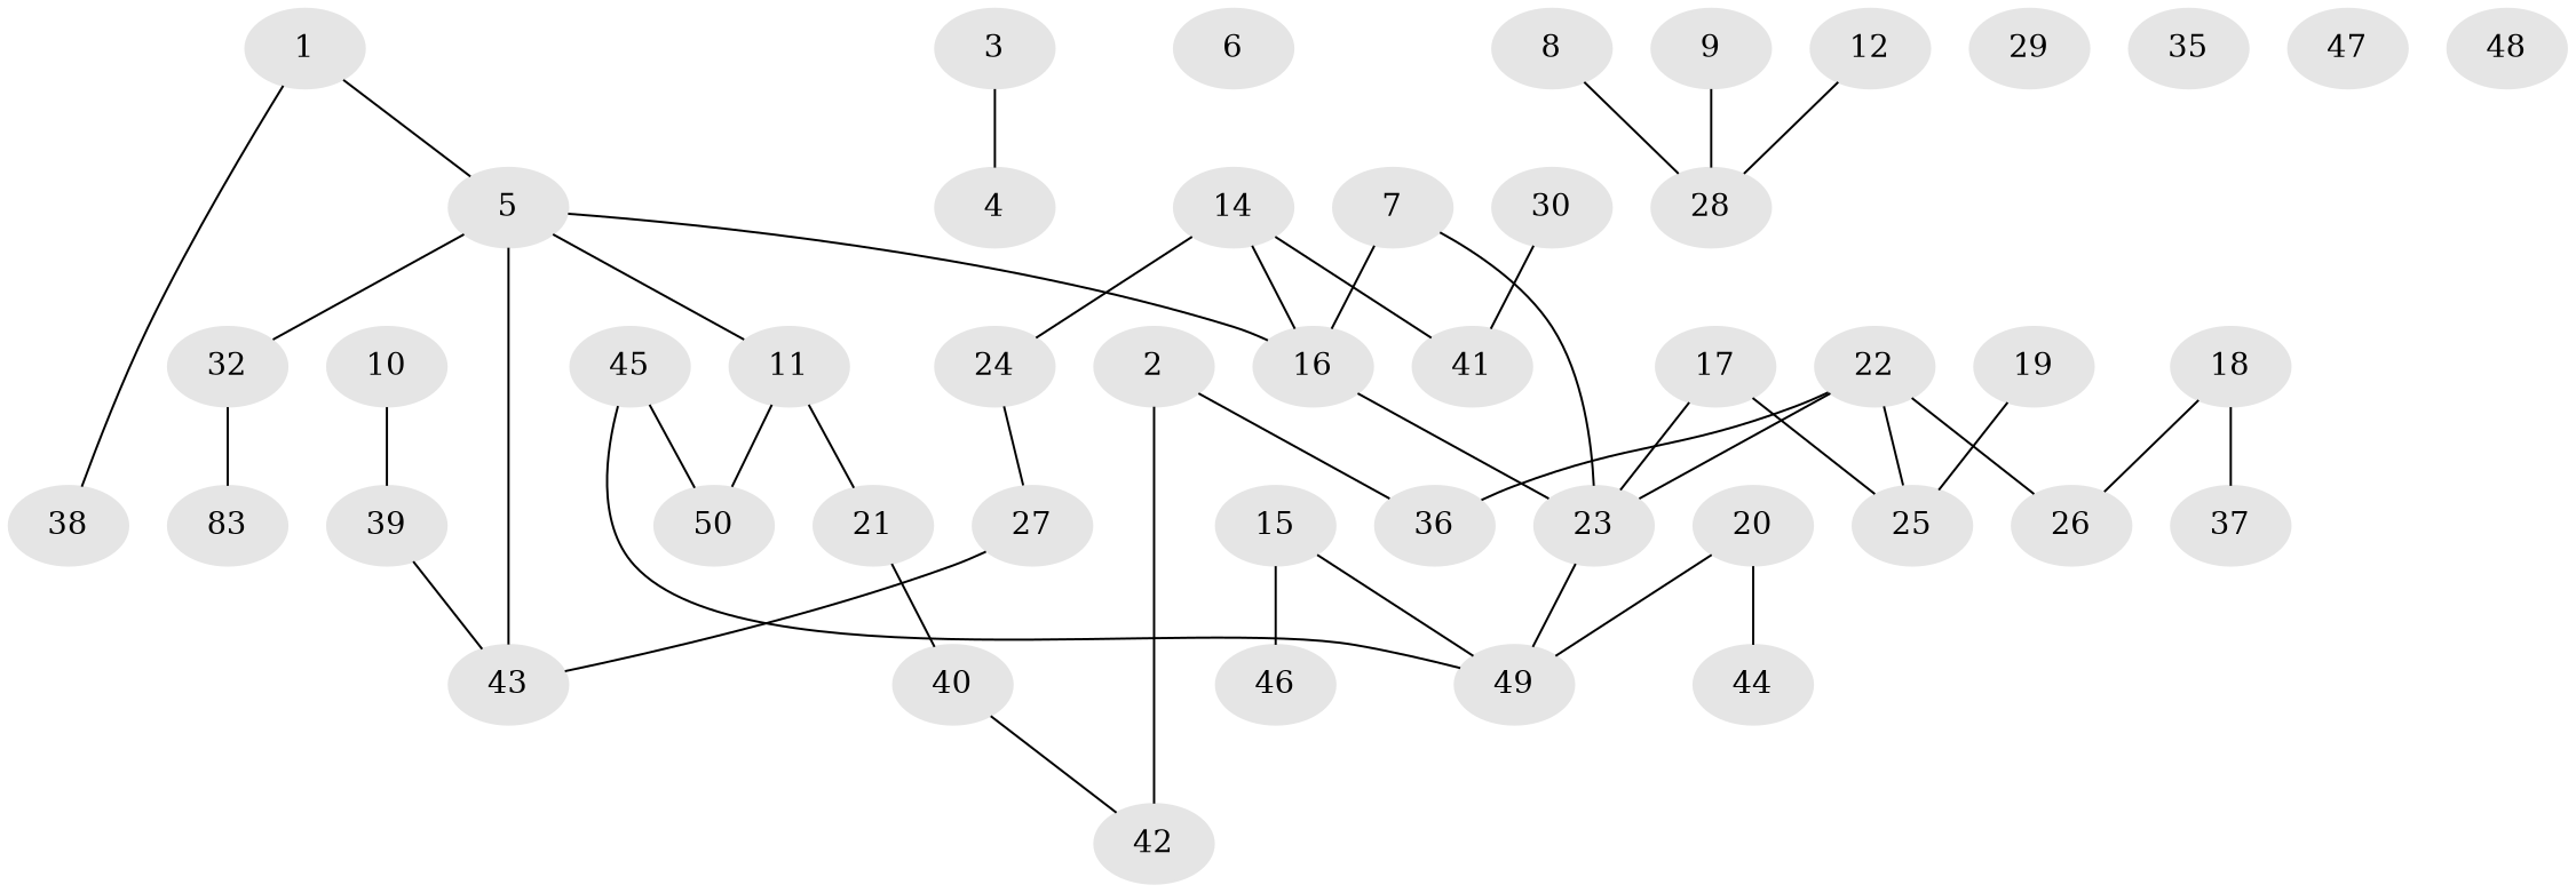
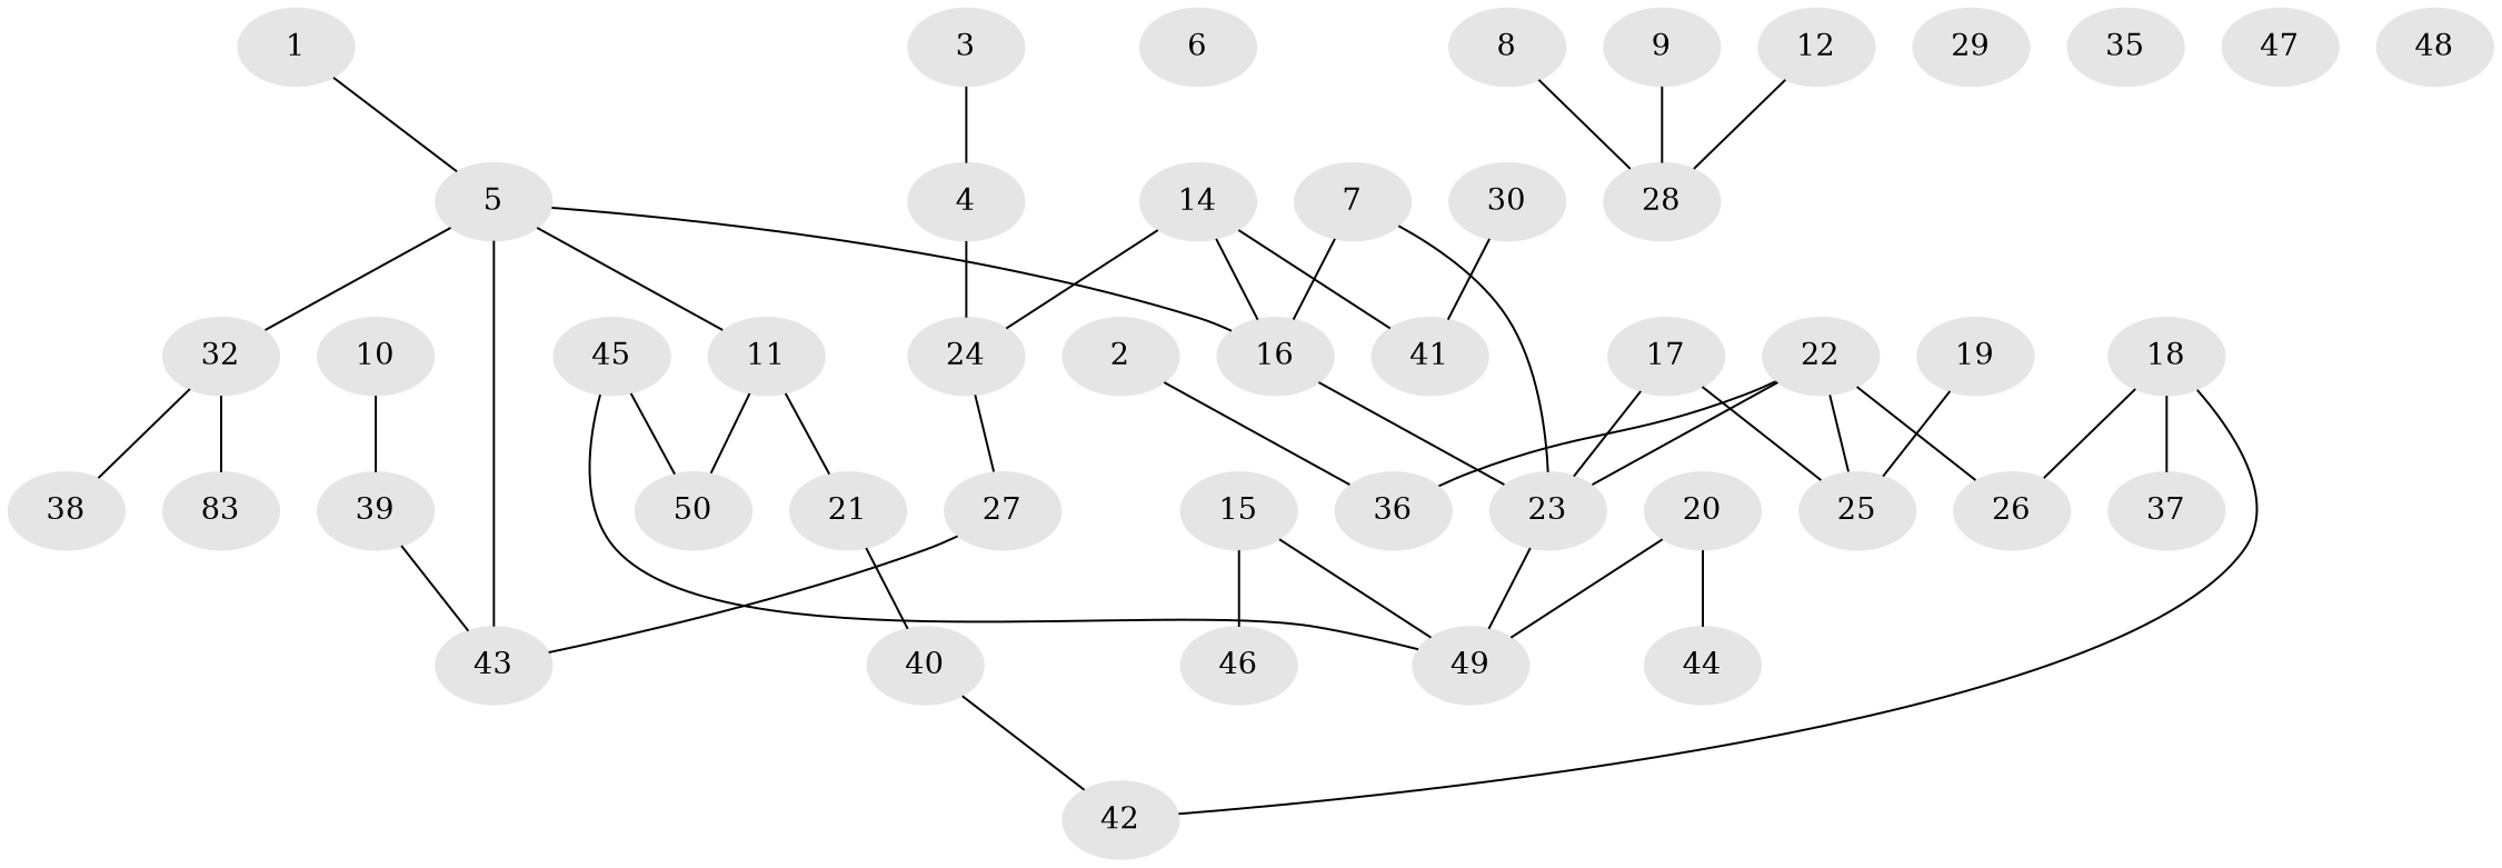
  graph {
    node [color=gray90 style=filled]
    1
    5
    38
    11
    16
    32
    43
    2
    36
    3
    4
    24
    27
    21
    50
    23
    n17 [label=83]
    6
    7
    49
    8
    28
    9
    10
    39
    40
    12
    17
    25
    14
    41
    15
    46
    18
    37
    42
    26
    19
    20
    44
    22
    29
    30
    35
    45
    47
    48
    1 -- 5
-   1 -- 38
+   32 -- 38
    5 -- 11
    5 -- 16
    5 -- 32
    5 -- 43
    11 -- 21
    11 -- 50
    16 -- 23
    32 -- n17
    2 -- 36
    3 -- 4
+   4 -- 24
    24 -- 27
    27 -- 43
    21 -- 40
    23 -- 49
    7 -- 16
    7 -- 23
    8 -- 28
    9 -- 28
    10 -- 39
    39 -- 43
    40 -- 42
    12 -- 28
    17 -- 23
    17 -- 25
    14 -- 16
    14 -- 24
    14 -- 41
    15 -- 49
    15 -- 46
    18 -- 37
-   2 -- 42
+   18 -- 42
    18 -- 26
    19 -- 25
    20 -- 49
    20 -- 44
    22 -- 36
    22 -- 23
    22 -- 25
    22 -- 26
    30 -- 41
    45 -- 50
    45 -- 49
  }
